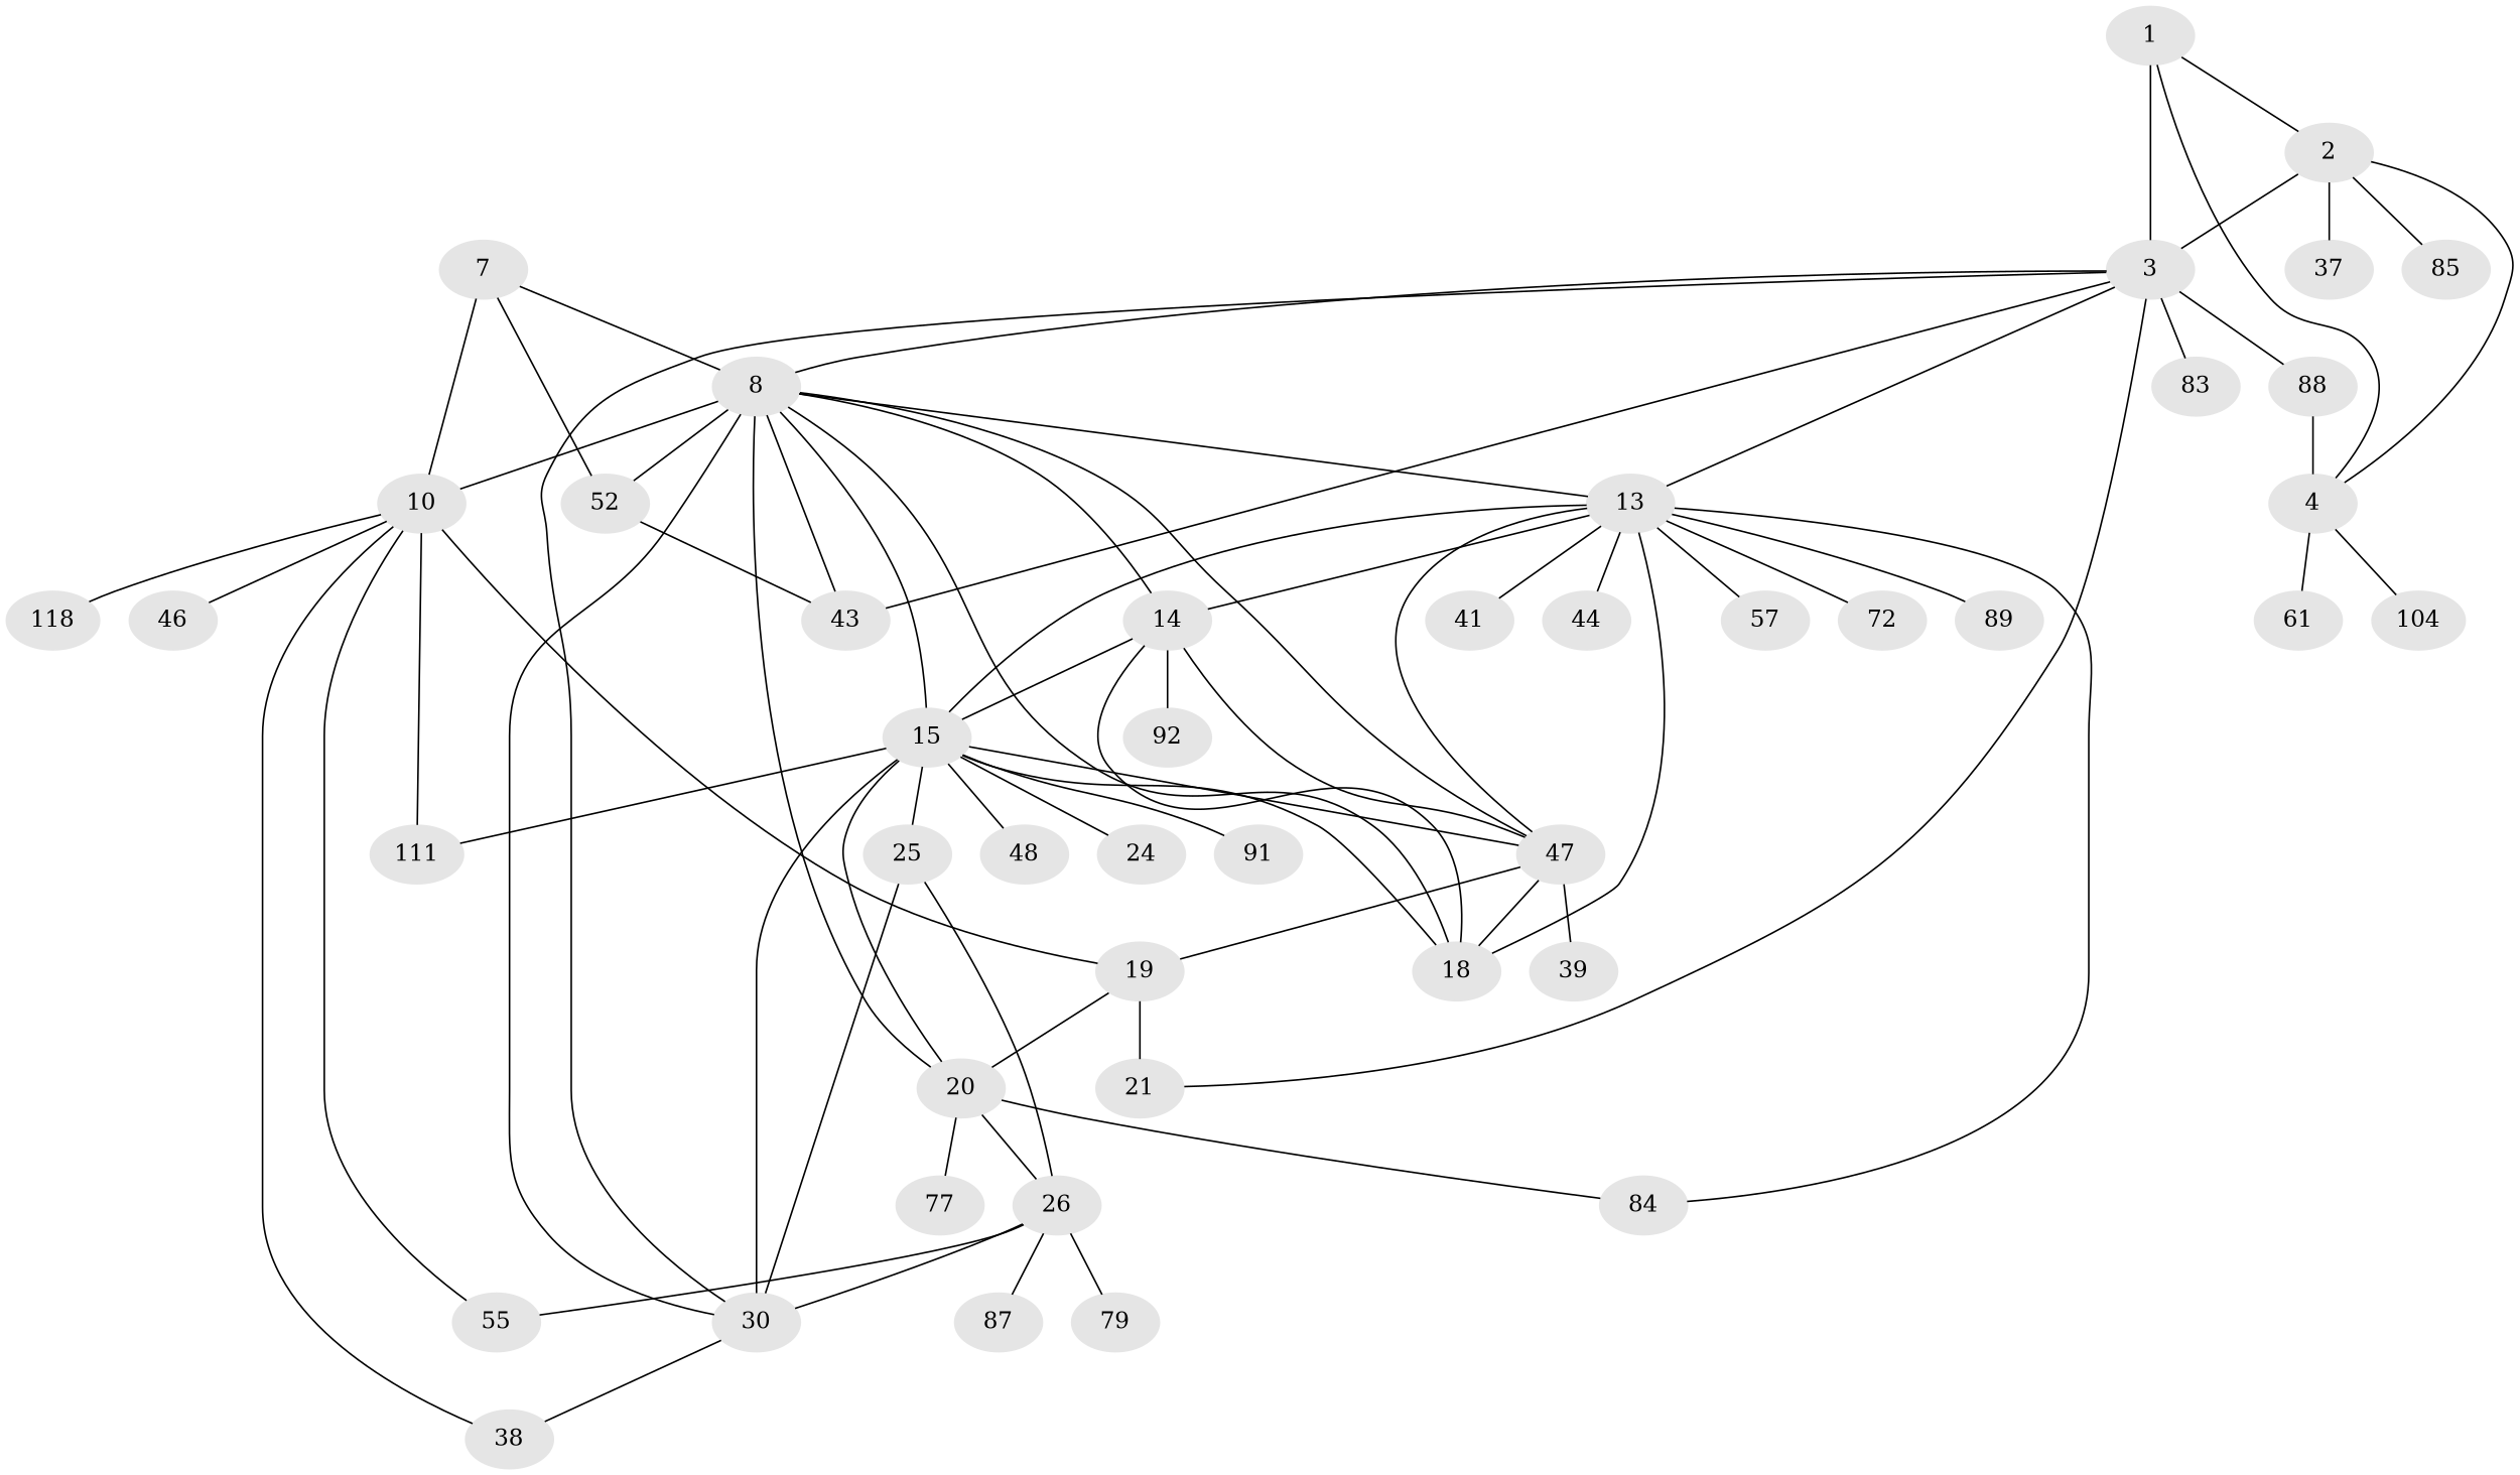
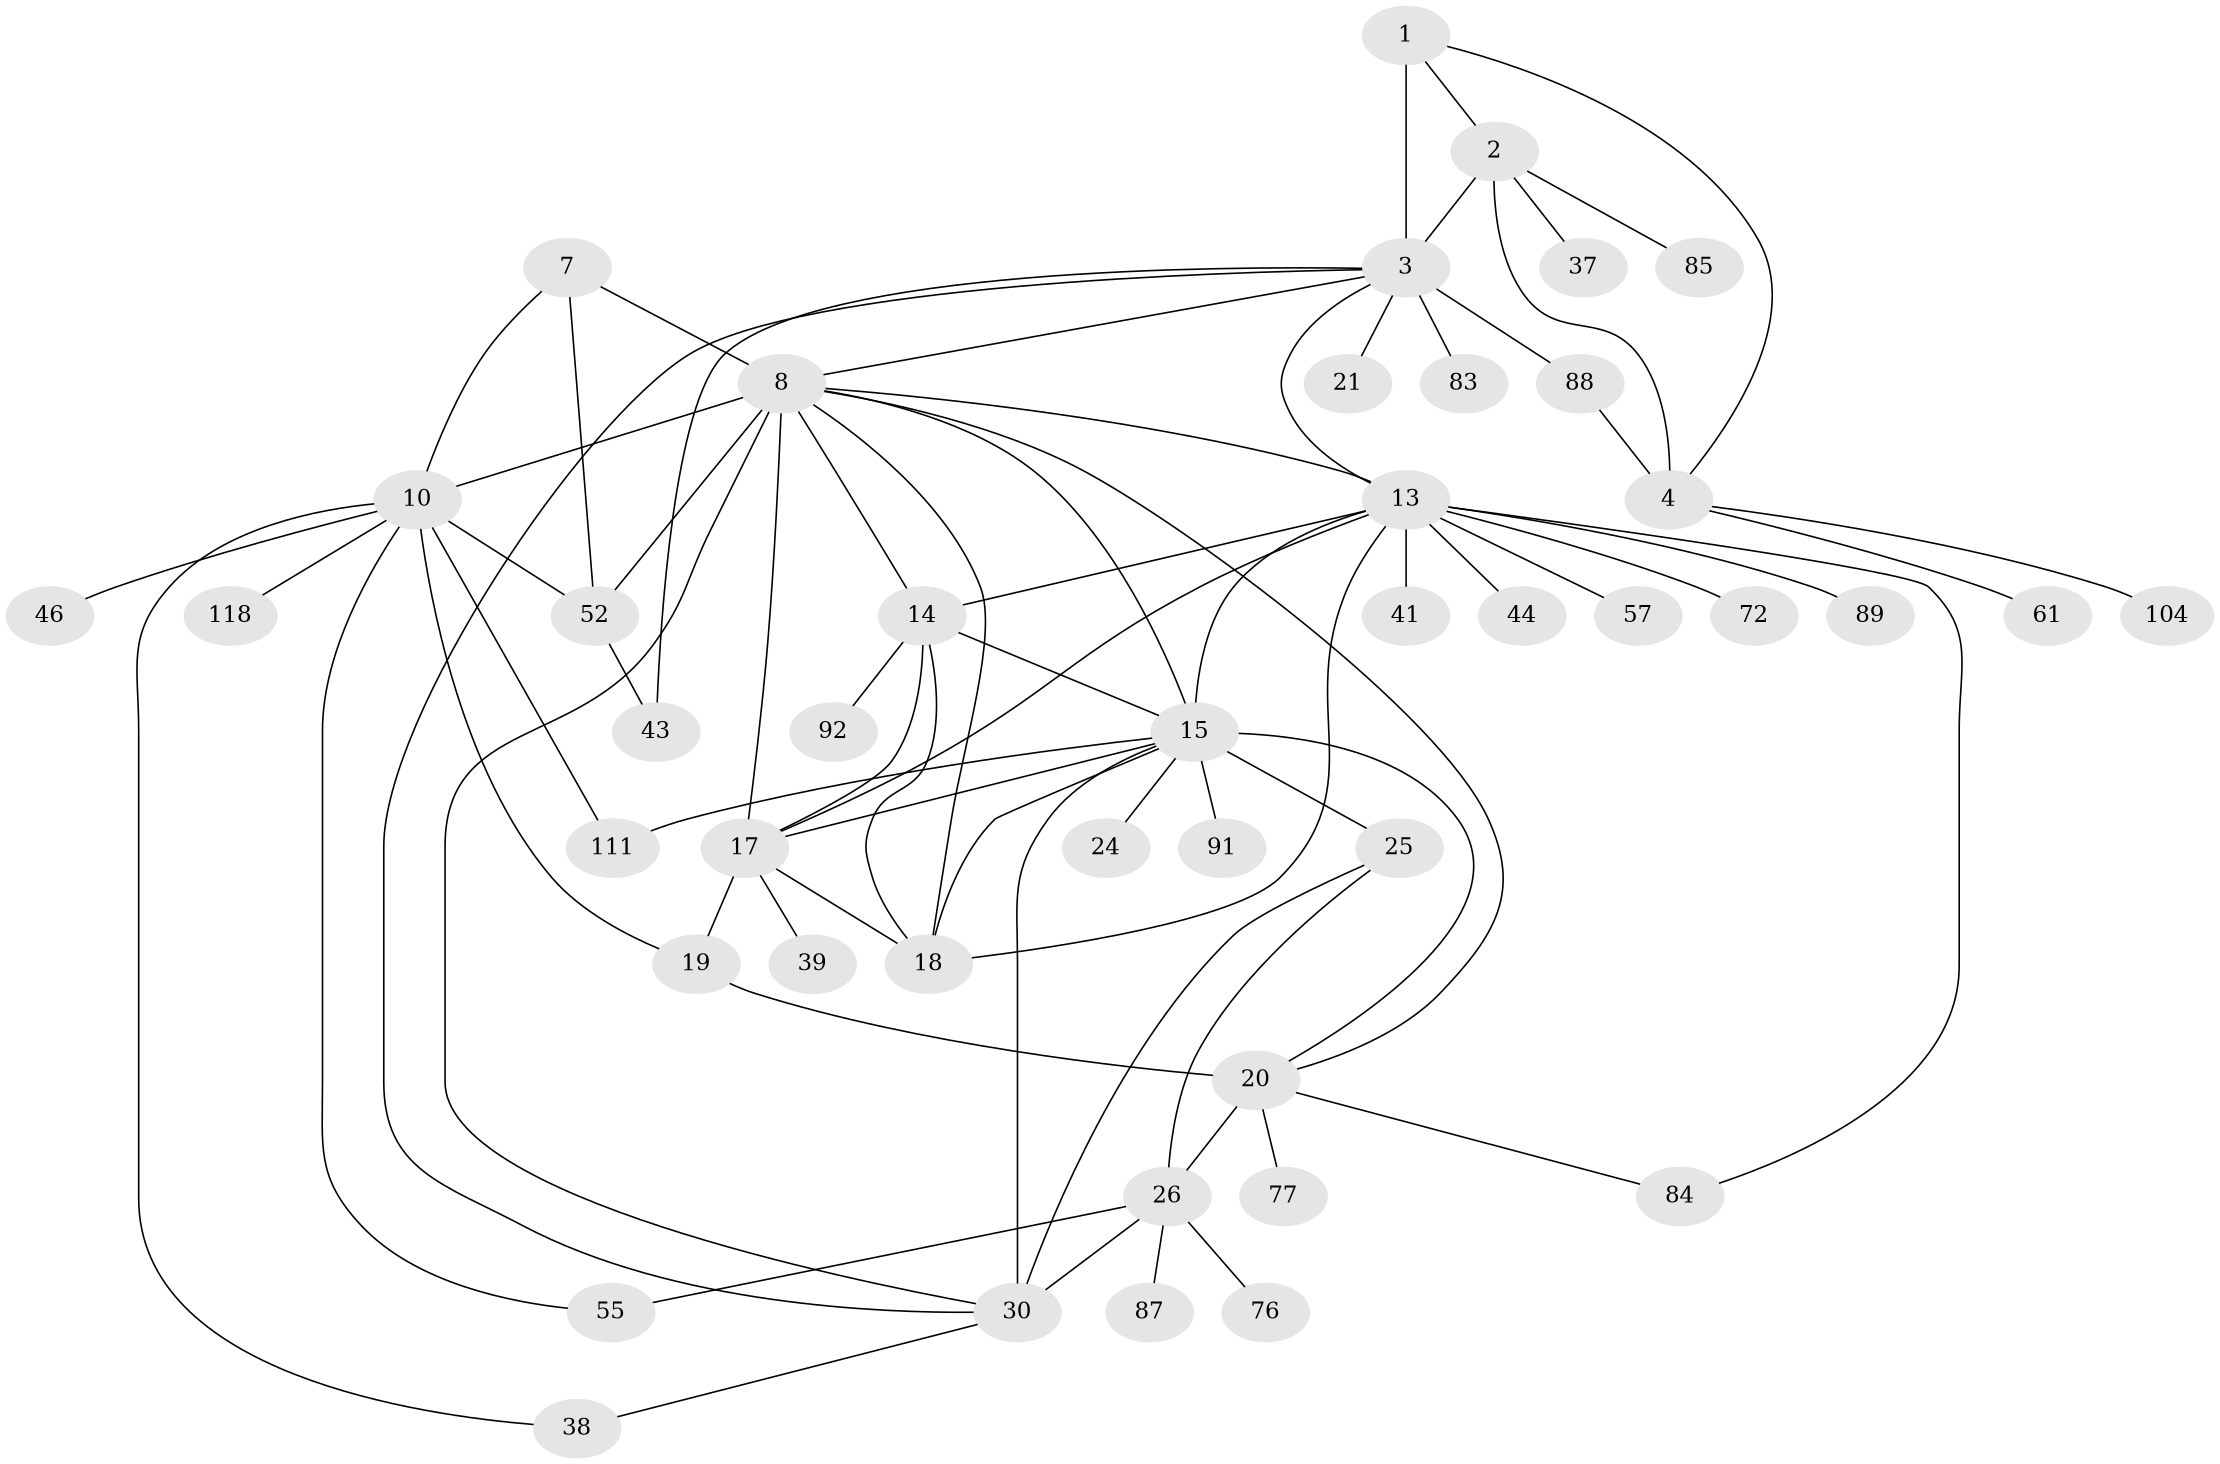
  graph {
    node [color=gray90 style=filled]
    1 [super="+33+101+109+114+120+75"]
    2
    3 [super="+5+99+36+66+6"]
    4
    37
    85
    8 [super="+70+16+9+69+74+45"]
    13
    21 [super="+52+42+78+93+106"]
    30
    43 [super="+62+59"]
    n12 [label=83]
    88
    61
    104
    10 [super="+11"]
    n17 [label=52 super="+50+60+105+112"]
    14
    15 [super="+27"]
-   17 [super="+67+96+71+44" label=47]
+   17 [super="+67+96+71+44"]
    18 [super="+58+113+31"]
    20
    41
    n24 [label=44]
    57
    72
    84
    89
    38
    7
    19 [super="+83+22"]
    46
    55 [super="+56"]
    111
    118
    92
    25
-   48
    n39 [label=24]
    91
    39
    26
    77 [super="+98"]
-   76 [label=79]
+   76
    87
    1 -- 2
    1 -- 3 [weight=3]
    1 -- 4
    2 -- 3 [weight=3]
    2 -- 4
    2 -- 37
    2 -- 85
    3 -- 8
    3 -- 13
    3 -- 21
    3 -- 30
    3 -- 43
    3 -- n12
    3 -- 88
    4 -- 61
    4 -- 104
    8 -- 13
    8 -- 30
-   8 -- 43
    8 -- 10 [weight=4]
    8 -- n17 [weight=2]
    8 -- 14
    8 -- 15 [weight=2]
    8 -- 17 [weight=2]
    8 -- 18
    8 -- 20
    13 -- 14
    13 -- 15
    13 -- 17
    13 -- 18
    13 -- 41
    13 -- n24
    13 -- 57
    13 -- 72
    13 -- 84
    13 -- 89
    30 -- 38
    88 -- 4 [weight=3]
+   10 -- n17 [weight=2]
    10 -- 38
    10 -- 19
    10 -- 46
    10 -- 55
    10 -- 111
    10 -- 118
    n17 -- 43
    14 -- 15
    14 -- 17
    14 -- 18
    14 -- 92
    15 -- 30 [weight=3]
    15 -- 17
    15 -- 18
    15 -- 20
    15 -- 111
    15 -- 25 [weight=3]
-   15 -- 48
    15 -- n39
    15 -- 91
    17 -- 18
    17 -- 19
    17 -- 39
    20 -- 84
    20 -- 26
    20 -- 77
    7 -- 8 [weight=2]
    7 -- 10 [weight=2]
    7 -- n17
-   19 -- 21 [weight=4]
    19 -- 20 [weight=4]
    25 -- 30
    25 -- 26
    26 -- 30
    26 -- 55
    26 -- 76
    26 -- 87
  }
